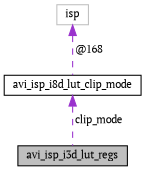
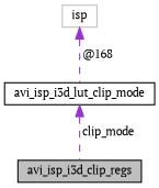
  digraph {
    fontname="PT Serif"
    node [color=black fillcolor=white fontname="PT Serif" fontsize=10 shape=record style=filled]
    edge [color=darkorchid3 dir=back fontname="PT Serif" fontsize=10 labelfontname=FreeSans labelfontsize=10 style=dashed]
-   n1 [fillcolor=grey75 fontcolor=black height=0.2 label=avi_isp_i3d_lut_regs width=0.4]
-   n2 [height=0.2 label=avi_isp_i8d_lut_clip_mode width=0.4]
+   n1 [fillcolor=grey75 fontcolor=black height=0.2 label=avi_isp_i3d_clip_regs width=0.4]
+   n2 [height=0.2 label=avi_isp_i3d_lut_clip_mode width=0.4]
    n3 [color=grey75 height=0.2 label=isp width=0.4]
    n2 -> n1 [label=" clip_mode"]
    n3 -> n2 [label=" @168"]
  }
